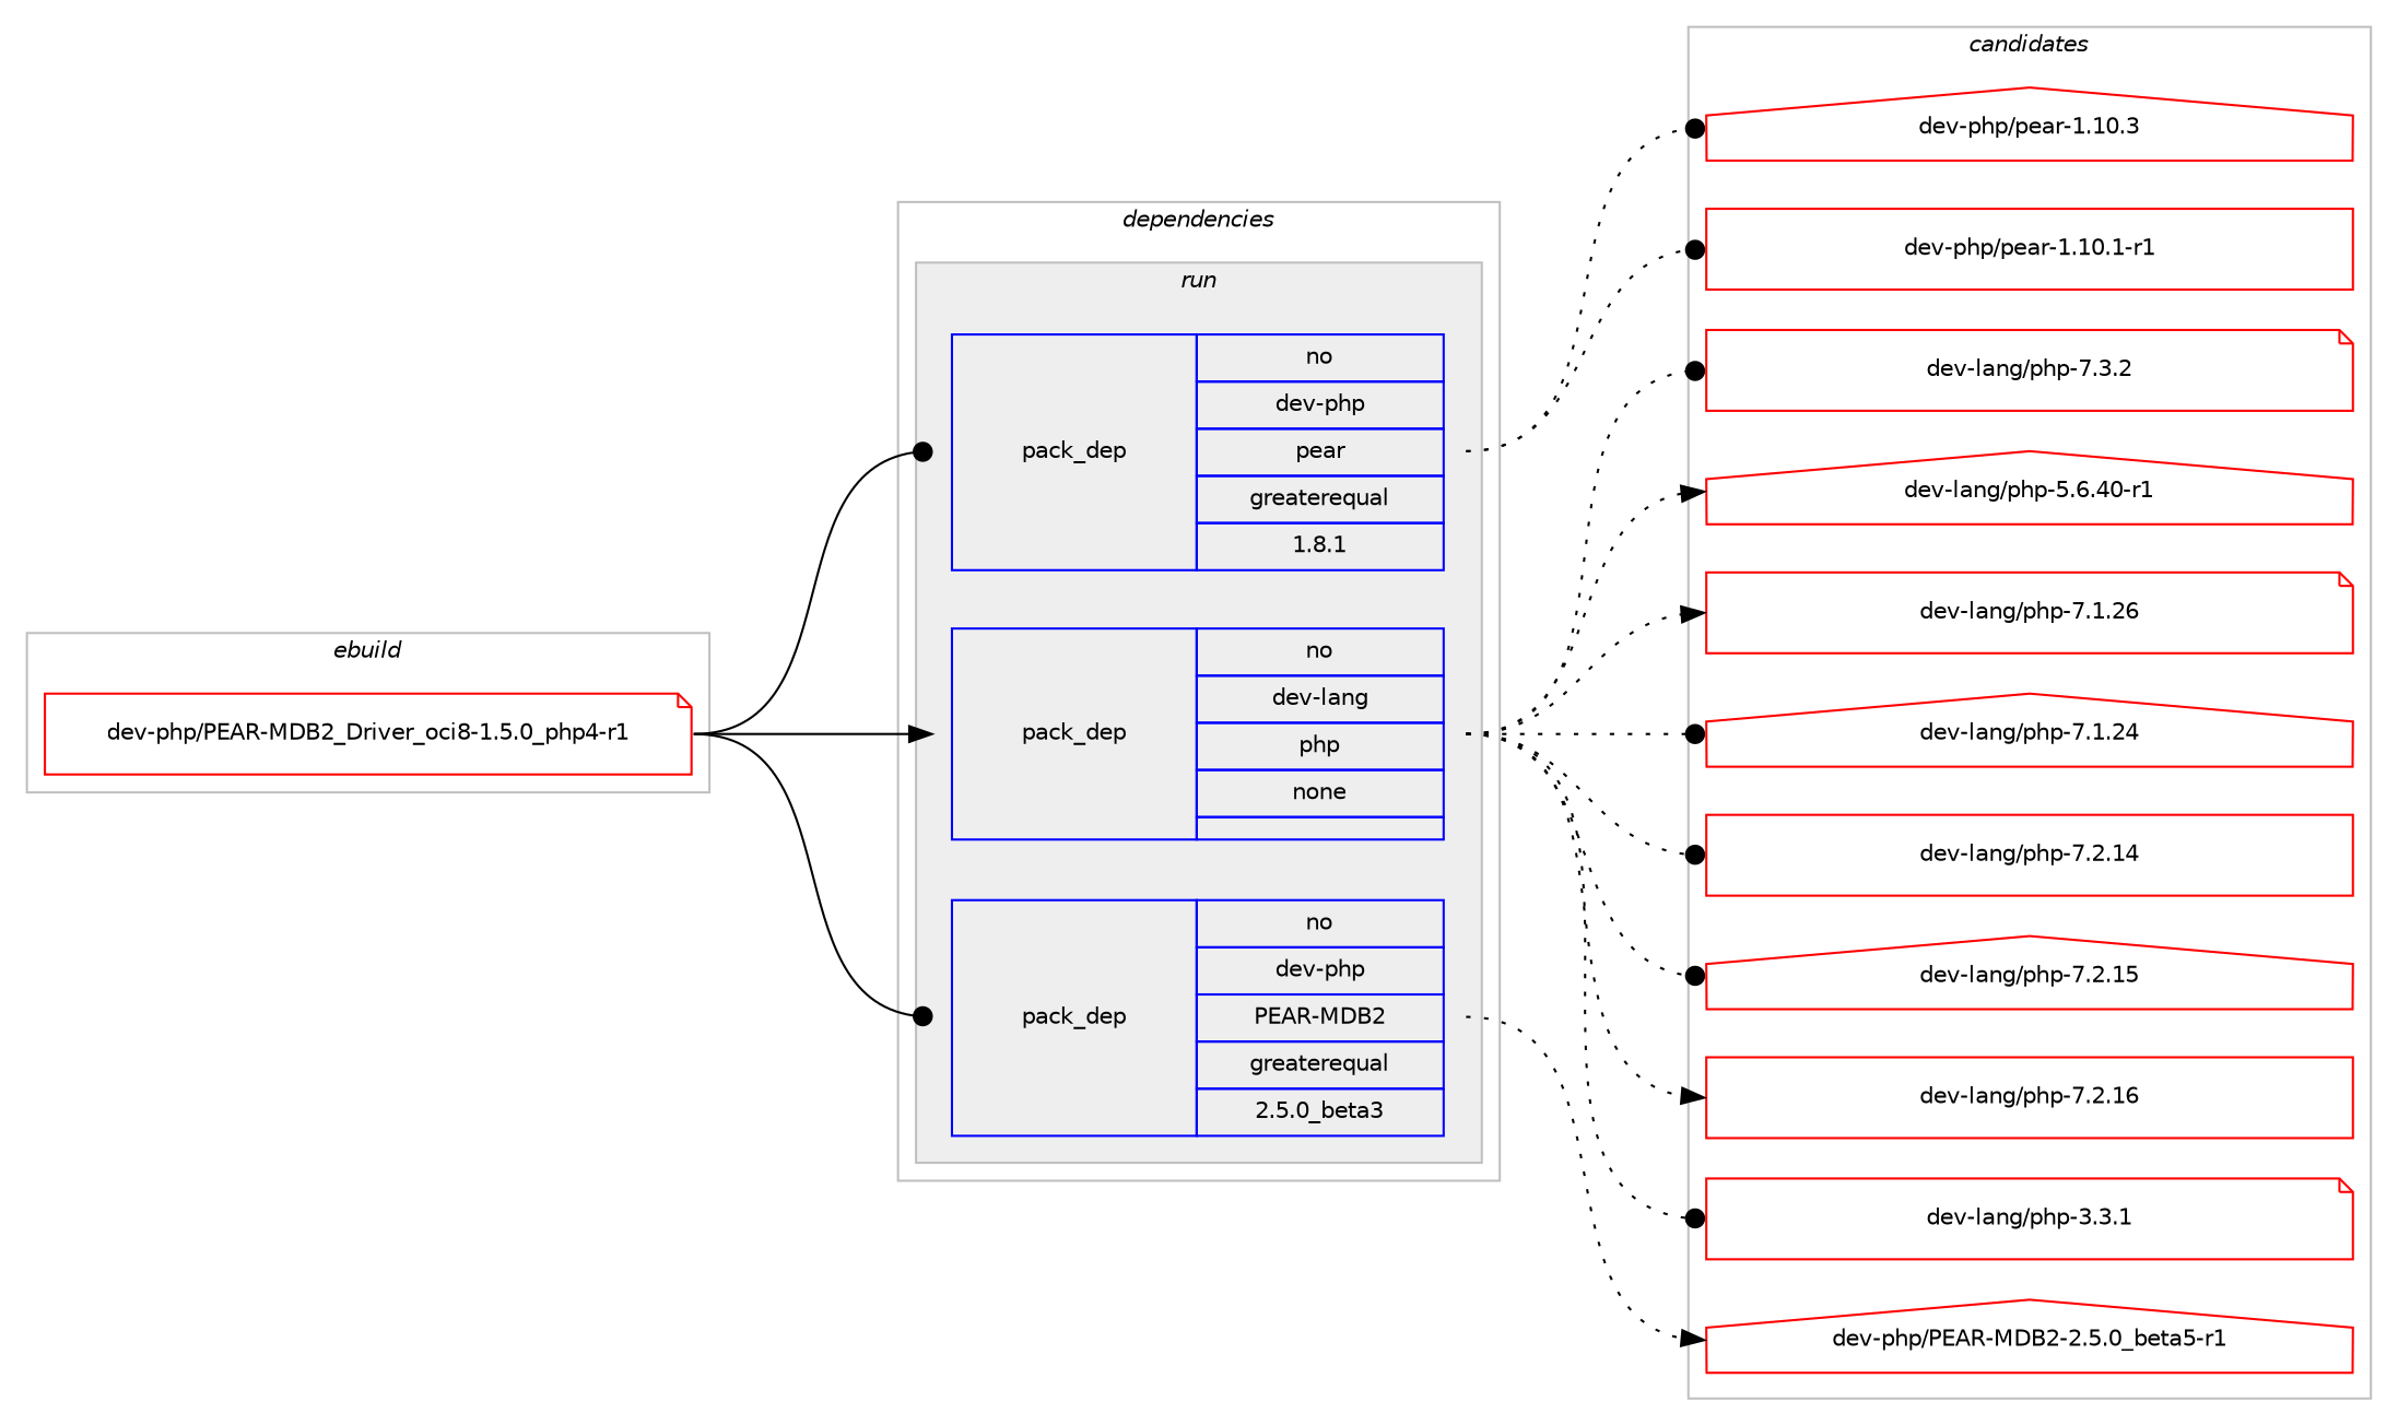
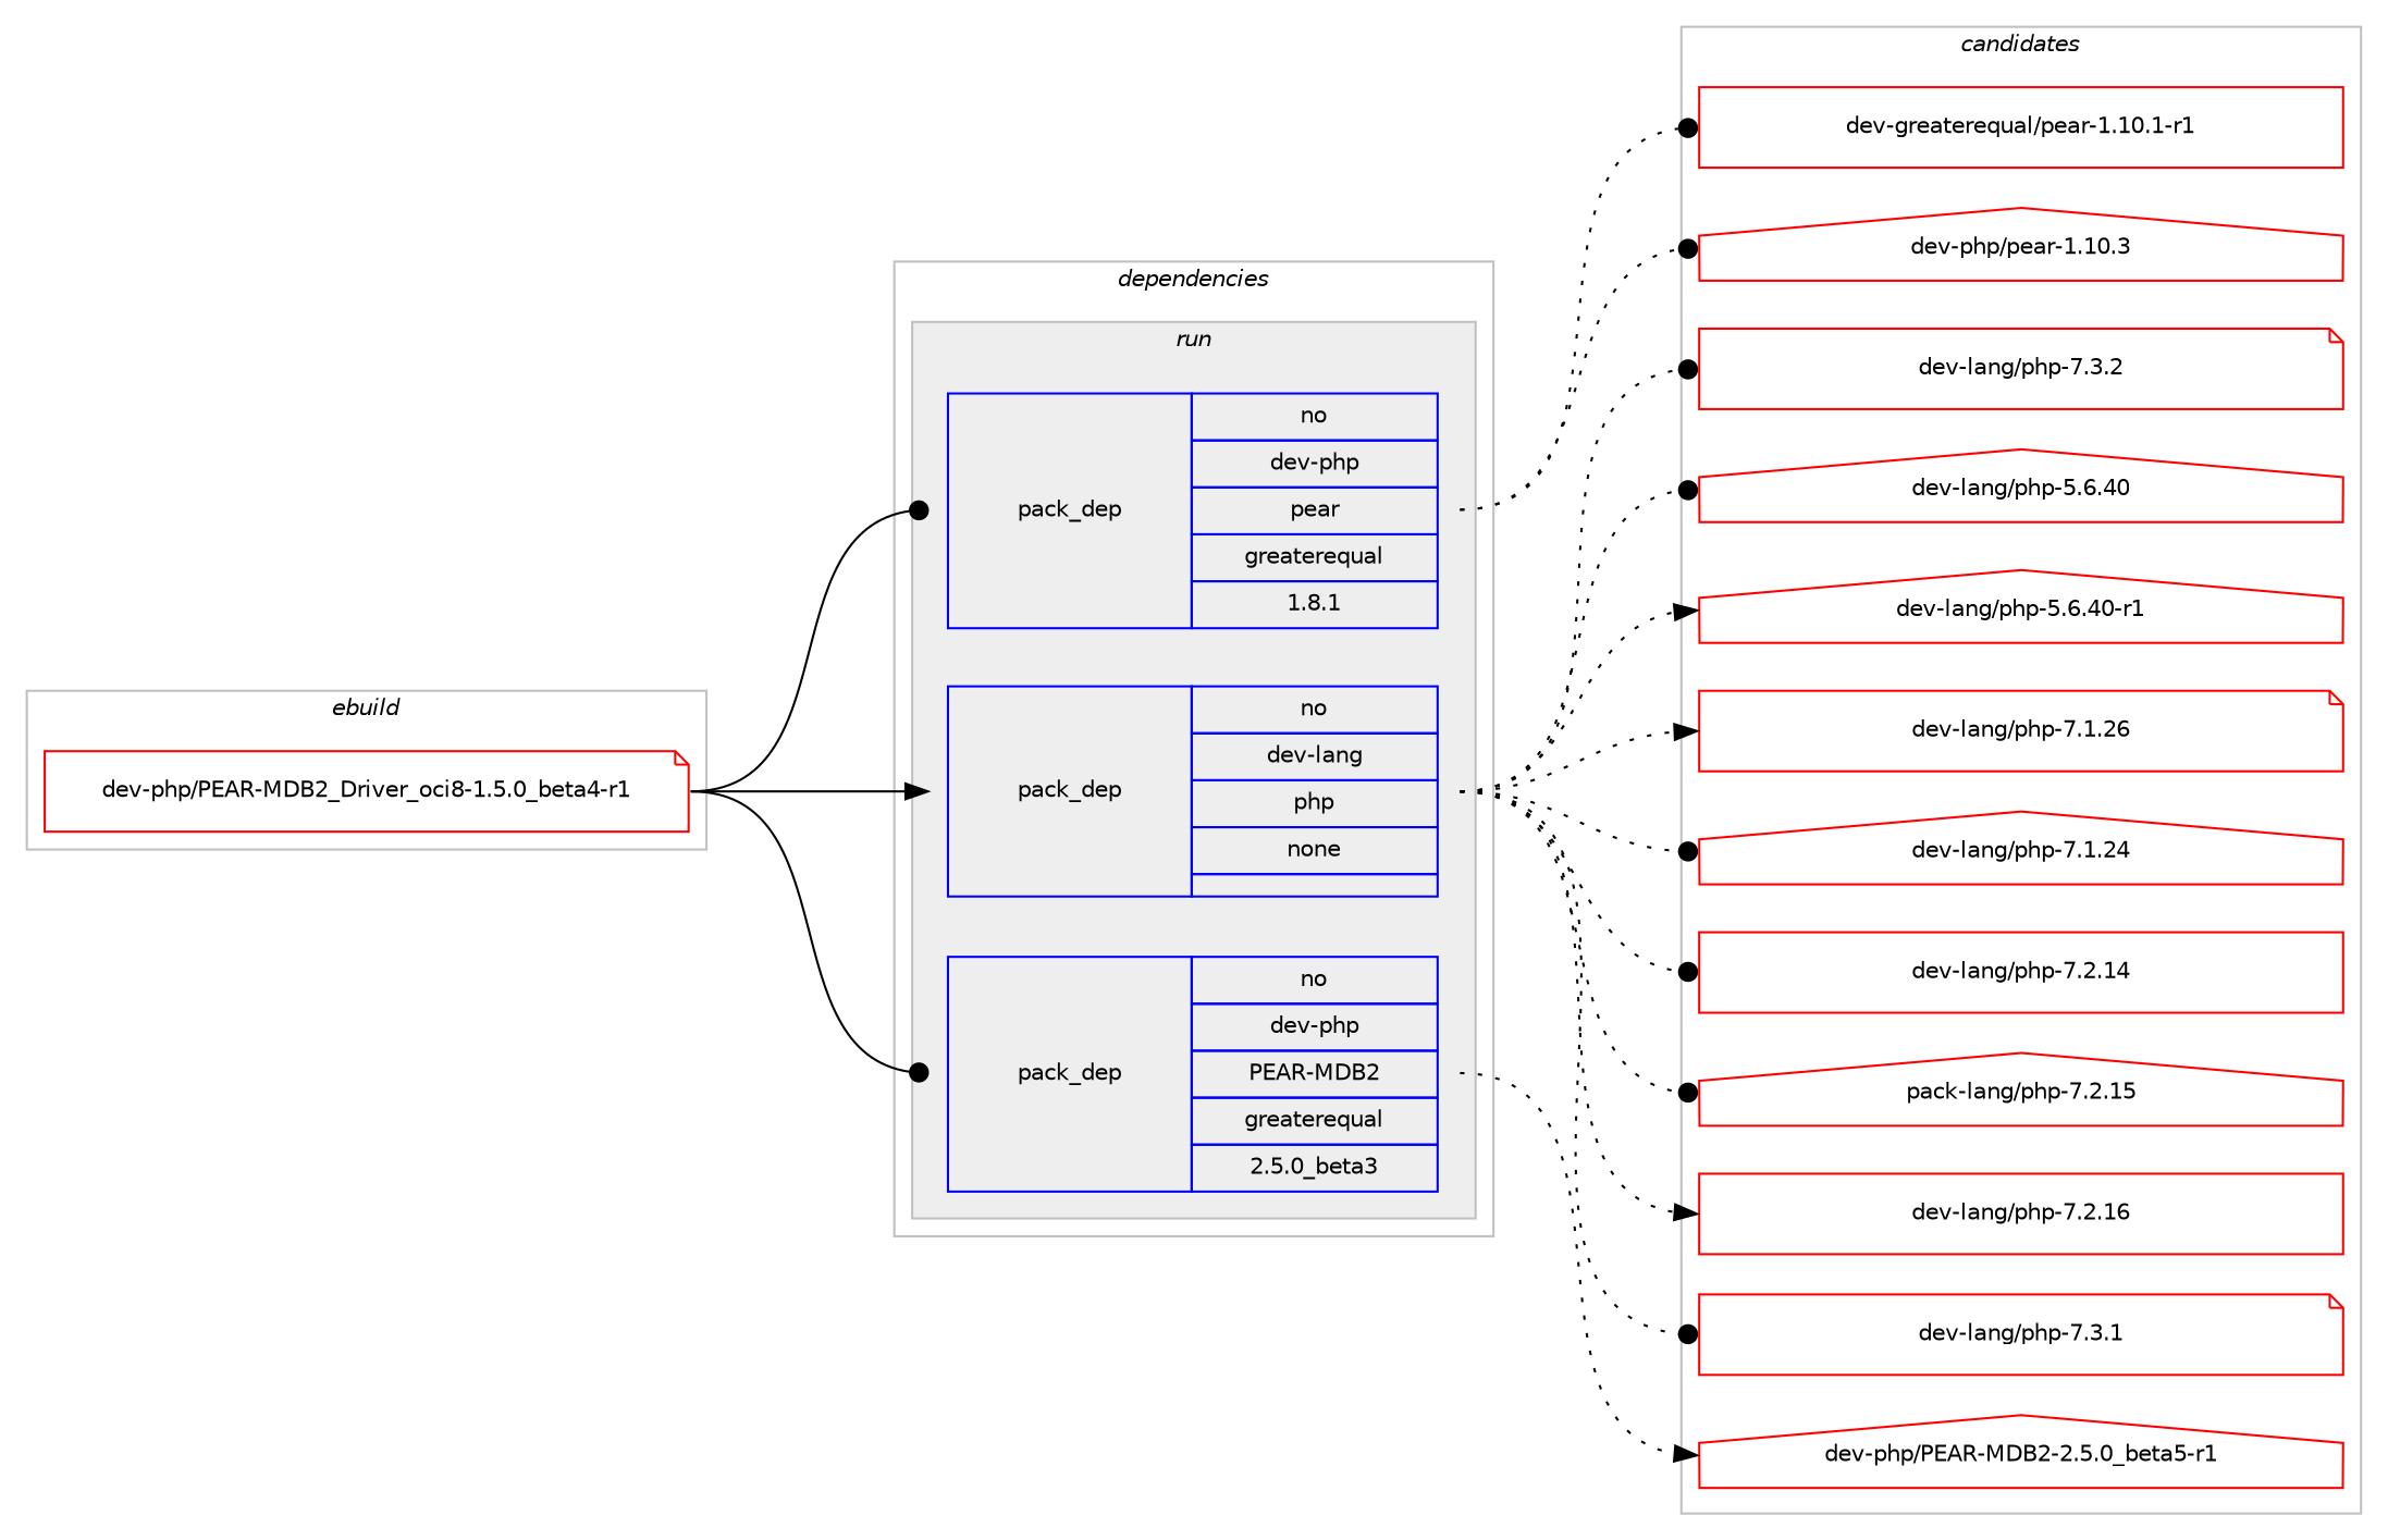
  digraph {
    compound=true
    concentrate=true
    fontname=Helvetica
    fontsize=10
    newrank=true
    rankdir=LR
    ranksep=1.5
    node [color=red fontname=Helvetica fontsize=10 shape=house]
    edge [arrowhead=dot headport=w style=dotted tailport=e weight=100]
-   n1 [label="dev-php/PEAR-MDB2_Driver_oci8-1.5.0_php4-r1" shape=note width=4]
+   n1 [label="dev-php/PEAR-MDB2_Driver_oci8-1.5.0_beta4-r1" shape=note width=4]
    n2 [color=blue label=<<TABLE BORDER="0" CELLBORDER="1" CELLSPACING="0" CELLPADDING="4" WIDTH="220"><TR><TD ROWSPAN="6" CELLPADDING="30">pack_dep</TD></TR><TR><TD WIDTH="110">no</TD></TR><TR><TD>dev-php</TD></TR><TR><TD>pear</TD></TR><TR><TD>greaterequal</TD></TR><TR><TD>1.8.1</TD></TR></TABLE>> shape=none]
    n3 [color=blue label=<<TABLE BORDER="0" CELLBORDER="1" CELLSPACING="0" CELLPADDING="4" WIDTH="220"><TR><TD ROWSPAN="6" CELLPADDING="30">pack_dep</TD></TR><TR><TD WIDTH="110">no</TD></TR><TR><TD>dev-lang</TD></TR><TR><TD>php</TD></TR><TR><TD>none</TD></TR><TR><TD></TD></TR></TABLE>> shape=none]
    n4 [color=blue label=<<TABLE BORDER="0" CELLBORDER="1" CELLSPACING="0" CELLPADDING="4" WIDTH="220"><TR><TD ROWSPAN="6" CELLPADDING="30">pack_dep</TD></TR><TR><TD WIDTH="110">no</TD></TR><TR><TD>dev-php</TD></TR><TR><TD>PEAR-MDB2</TD></TR><TR><TD>greaterequal</TD></TR><TR><TD>2.5.0_beta3</TD></TR></TABLE>> shape=none]
+   n5 [label="dev-lang/php-5.6.40" width=4]
    n6 [label="dev-lang/php-5.6.40-r1" width=4]
    n7 [label="dev-lang/php-7.1.26" shape=note width=4]
    n8 [label="dev-lang/php-7.1.24" width=4]
    n9 [label="dev-lang/php-7.2.14" shape=box width=4]
-   n10 [label="dev-lang/php-7.2.15" width=4]
+   n10 [label="pack-lang/php-7.2.15" width=4]
    n11 [label="dev-lang/php-7.2.16" shape=box width=4]
-   n12 [label="dev-lang/php-3.3.1" shape=note width=4]
+   n12 [label="dev-lang/php-7.3.1" shape=note width=4]
    n13 [label="dev-lang/php-7.3.2" shape=note width=4]
    n14 [label="dev-php/PEAR-MDB2-2.5.0_beta5-r1" width=4]
-   n15 [label="dev-php/pear-1.10.1-r1" shape=box width=4]
+   n15 [label="dev-greaterequal/pear-1.10.1-r1" shape=box width=4]
    n16 [label="dev-php/pear-1.10.3" width=4]
    subgraph cluster_1 {
      color=gray
      label=<<i>ebuild</i>>
      rank=same
      n1
    }
    subgraph cluster_2 {
      color=gray
      label=<<i>dependencies</i>>
      subgraph cluster_3 {
        color=gray
        fillcolor="#eeeeee"
        label=<<i>compile</i>>
        style=filled
      }
      subgraph cluster_4 {
        color=gray
        fillcolor="#eeeeee"
        label=<<i>compile and run</i>>
        style=filled
      }
      subgraph cluster_5 {
        color=gray
        fillcolor="#eeeeee"
        label=<<i>run</i>>
        style=filled
        subgraph sub_6 {
          color=gray
          fillcolor="#eeeeee"
          label=<<i>run</i>>
          style=filled
          n2
        }
        subgraph sub_7 {
          color=gray
          fillcolor="#eeeeee"
          label=<<i>run</i>>
          style=filled
          n3
        }
        subgraph sub_8 {
          color=gray
          fillcolor="#eeeeee"
          label=<<i>run</i>>
          style=filled
          n4
        }
      }
    }
    subgraph cluster_9 {
      color=gray
      label=<<i>candidates</i>>
      rank=same
      subgraph sub_10 {
        color=black
        label=<<i>candidates</i>>
        nodesep=1
        rank=same
+       n5
        n6
        n7
        n8
        n9
        n10
        n11
        n12
        n13
      }
      subgraph sub_11 {
        color=black
        label=<<i>candidates</i>>
        nodesep=1
        rank=same
        n14
      }
      subgraph sub_12 {
        color=black
        label=<<i>candidates</i>>
        nodesep=1
        rank=same
        n15
        n16
      }
    }
    n1 -> n2 [style=solid weight=20]
    n1 -> n3 [arrowhead=normal style=solid weight=20]
    n1 -> n4 [style=solid weight=20]
    n2 -> n15
    n2 -> n16
+   n3 -> n5
    n3 -> n6 [arrowhead=normal]
    n3 -> n7 [arrowhead=normal]
    n3 -> n8
    n3 -> n9
    n3 -> n10
    n3 -> n11 [arrowhead=normal]
    n3 -> n12
    n3 -> n13
    n4 -> n14 [arrowhead=normal]
  }
